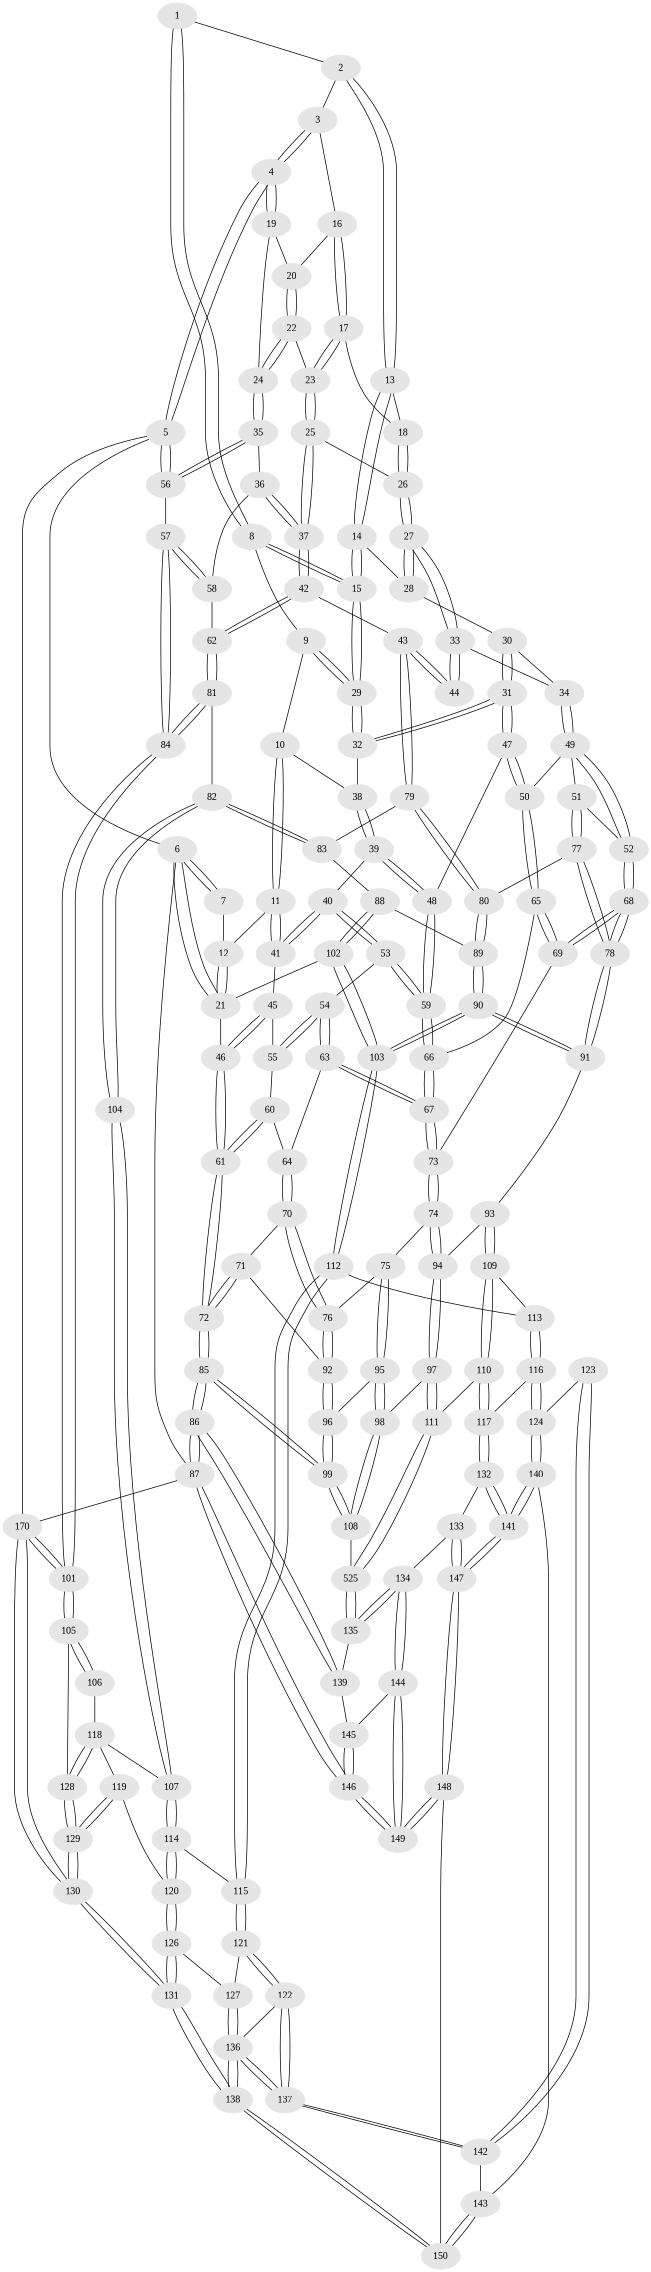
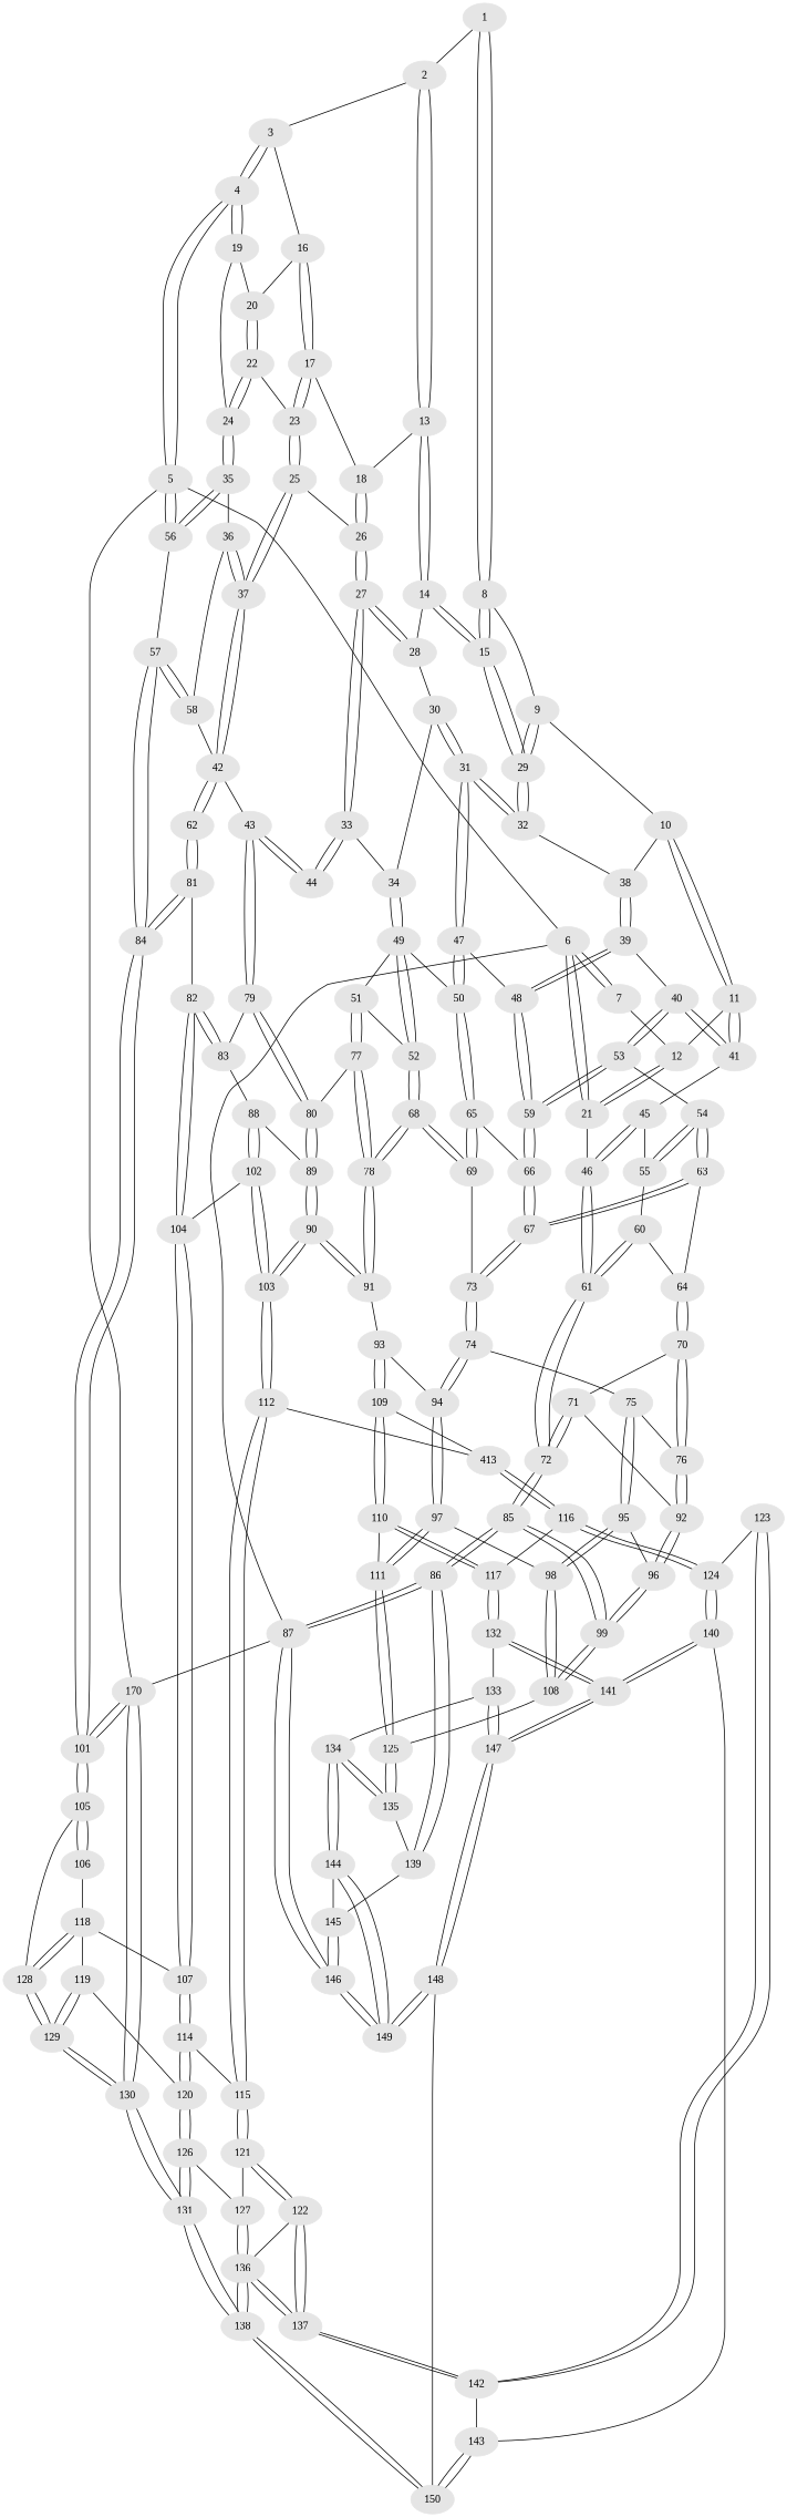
  graph {
    fontname="Liberation Serif"
    node [color=gray90 fontname="Liberation Serif" style=filled]
    edge [fontname="Liberation Serif"]
    1
    2
    8
    3
    13
    9
    15
    4
    16
    14
    18
    5
    19
    17
    20
    6
    56
    n18 [label=170]
    24
    7
    21
    87
    57
    101
    130
    12
    46
    146
    10
    29
    11
    38
    32
    41
    39
    45
    28
    26
    30
    23
    22
    25
    27
    35
    61
    37
    36
    42
    33
    34
    44
    31
    47
    49
    48
    50
    51
    52
    58
    62
    43
    40
    53
    59
    54
    55
    79
    81
    80
    83
    77
    60
    72
    65
    66
    68
    69
    78
    63
    64
    67
    84
    70
    85
    82
    73
    71
    76
    74
    91
    92
    96
    86
    99
    75
    94
    95
    97
    98
    89
    93
    88
    90
    104
    107
    102
    105
    139
    108
    145
    149
    103
    112
    109
    110
-   113
+   113 [label=413]
    111
-   125 [label=525]
+   125
    131
    106
    128
    115
    114
    118
    129
    119
    120
    135
    117
    116
    132
    121
    124
    126
    122
    127
    140
    133
    141
    137
    136
    123
    142
    143
    138
    150
    134
    147
    144
    148
    1 -- 2
    1 -- 8
    1 -- 8
    2 -- 3
    2 -- 13
    2 -- 13
    8 -- 9
    8 -- 15
    8 -- 15
    3 -- 4
    3 -- 4
    3 -- 16
    13 -- 14
    13 -- 14
    13 -- 18
    9 -- 10
    9 -- 29
    9 -- 29
    15 -- 29
    15 -- 29
    4 -- 5
    4 -- 5
    4 -- 19
    4 -- 19
    16 -- 17
    16 -- 17
    16 -- 20
    14 -- 15
    14 -- 15
    14 -- 28
    18 -- 26
    18 -- 26
    5 -- 6
    5 -- 56
    5 -- 56
    5 -- n18
    19 -- 20
    19 -- 24
    17 -- 18
    17 -- 23
    17 -- 23
    20 -- 22
    20 -- 22
    6 -- 7
    6 -- 7
    6 -- 21
    6 -- 21
    6 -- 87
    56 -- 57
    n18 -- 101
    n18 -- 101
    n18 -- 130
    n18 -- 130
    24 -- 35
    24 -- 35
    7 -- 12
    21 -- 46
    87 -- n18
    87 -- 146
    87 -- 146
    57 -- 58
    57 -- 58
    57 -- 84
    57 -- 84
    101 -- 105
    101 -- 105
    130 -- 131
    130 -- 131
    12 -- 21
    12 -- 21
    46 -- 61
    46 -- 61
    146 -- 149
    146 -- 149
    10 -- 11
    10 -- 11
    10 -- 38
    29 -- 32
    29 -- 32
    11 -- 12
    11 -- 41
    11 -- 41
    38 -- 39
    38 -- 39
    32 -- 38
    41 -- 45
    39 -- 48
    39 -- 48
    39 -- 40
    45 -- 46
    45 -- 46
    45 -- 55
    28 -- 30
    26 -- 27
    26 -- 27
    30 -- 34
    30 -- 31
    30 -- 31
    23 -- 25
    23 -- 25
    22 -- 24
    22 -- 24
    22 -- 23
    25 -- 26
    25 -- 37
    25 -- 37
    27 -- 28
    27 -- 28
    27 -- 33
    27 -- 33
    35 -- 56
    35 -- 56
    35 -- 36
    61 -- 72
    61 -- 72
    37 -- 42
    37 -- 42
    36 -- 37
    36 -- 37
    36 -- 58
    42 -- 62
    42 -- 62
    42 -- 43
    33 -- 34
    33 -- 44
    33 -- 44
    34 -- 49
    34 -- 49
    31 -- 32
    31 -- 32
    31 -- 47
    31 -- 47
    47 -- 48
    47 -- 50
    47 -- 50
    49 -- 50
    49 -- 51
    49 -- 52
    49 -- 52
    48 -- 59
    48 -- 59
    50 -- 65
    50 -- 65
    51 -- 52
    51 -- 77
    51 -- 77
    52 -- 68
    52 -- 68
-   58 -- 62
+   58 -- 42
    62 -- 81
    62 -- 81
    43 -- 44
    43 -- 44
    43 -- 79
    43 -- 79
    40 -- 41
    40 -- 41
    40 -- 53
    40 -- 53
    53 -- 59
    53 -- 59
    53 -- 54
    59 -- 66
    59 -- 66
    54 -- 55
    54 -- 55
    54 -- 63
    54 -- 63
    55 -- 60
    79 -- 80
    79 -- 80
    79 -- 83
    81 -- 84
    81 -- 84
    81 -- 82
    80 -- 89
    80 -- 89
    83 -- 88
    77 -- 80
    77 -- 78
    77 -- 78
    60 -- 61
    60 -- 61
    60 -- 64
    72 -- 85
    72 -- 85
    65 -- 66
    65 -- 69
    65 -- 69
    66 -- 67
    66 -- 67
    68 -- 69
    68 -- 69
    68 -- 78
    68 -- 78
    69 -- 73
    78 -- 91
    78 -- 91
    63 -- 64
    63 -- 67
    63 -- 67
    64 -- 70
    64 -- 70
    67 -- 73
    67 -- 73
    84 -- 101
    84 -- 101
    70 -- 71
    70 -- 76
    70 -- 76
    85 -- 86
    85 -- 86
    85 -- 99
    85 -- 99
    82 -- 83
    82 -- 83
    82 -- 104
    82 -- 104
    73 -- 74
    73 -- 74
    71 -- 72
    71 -- 72
    71 -- 92
    76 -- 92
    76 -- 92
    74 -- 75
    74 -- 94
    74 -- 94
    91 -- 93
    92 -- 96
    92 -- 96
    96 -- 99
    96 -- 99
    86 -- 87
    86 -- 87
    86 -- 139
    86 -- 139
    99 -- 108
    99 -- 108
    75 -- 76
    75 -- 95
    75 -- 95
    94 -- 97
    94 -- 97
    95 -- 96
    95 -- 98
    95 -- 98
    97 -- 98
    97 -- 111
    97 -- 111
    98 -- 108
    98 -- 108
    89 -- 90
    89 -- 90
    93 -- 94
    93 -- 109
    93 -- 109
    88 -- 89
    88 -- 102
    88 -- 102
    90 -- 91
    90 -- 91
    90 -- 103
    90 -- 103
    104 -- 107
    104 -- 107
    107 -- 114
    107 -- 114
-   102 -- 21
+   102 -- 104
    102 -- 103
    102 -- 103
    105 -- 106
    105 -- 106
    105 -- 128
    139 -- 145
    108 -- 125
    145 -- 146
    145 -- 146
    103 -- 112
    103 -- 112
    112 -- 113
    112 -- 115
    112 -- 115
    109 -- 110
    109 -- 110
    109 -- 113
    110 -- 111
    110 -- 117
    110 -- 117
    113 -- 116
    113 -- 116
    111 -- 125
    111 -- 125
    125 -- 135
    125 -- 135
    131 -- 138
    131 -- 138
    106 -- 118
    128 -- 129
    128 -- 129
    115 -- 121
    115 -- 121
    114 -- 115
    114 -- 120
    114 -- 120
    118 -- 107
    118 -- 128
    118 -- 128
    118 -- 119
    129 -- 130
    129 -- 130
    119 -- 129
    119 -- 129
    119 -- 120
    120 -- 126
    120 -- 126
    135 -- 139
    117 -- 132
    117 -- 132
    116 -- 117
    116 -- 124
    116 -- 124
    132 -- 133
    132 -- 141
    132 -- 141
    121 -- 122
    121 -- 122
    121 -- 127
    124 -- 140
    124 -- 140
    126 -- 131
    126 -- 131
    126 -- 127
    122 -- 137
    122 -- 137
    122 -- 136
    127 -- 136
    127 -- 136
    140 -- 141
    140 -- 141
    140 -- 143
    133 -- 134
    133 -- 147
    133 -- 147
    141 -- 147
    141 -- 147
    137 -- 142
    137 -- 142
    136 -- 137
    136 -- 137
    136 -- 138
    136 -- 138
    123 -- 124
    123 -- 142
    123 -- 142
    142 -- 143
    143 -- 150
    143 -- 150
    138 -- 150
    138 -- 150
    134 -- 135
    134 -- 135
    134 -- 144
    134 -- 144
    147 -- 148
    147 -- 148
    144 -- 145
    144 -- 149
    144 -- 149
    148 -- 149
    148 -- 149
    148 -- 150
  }
